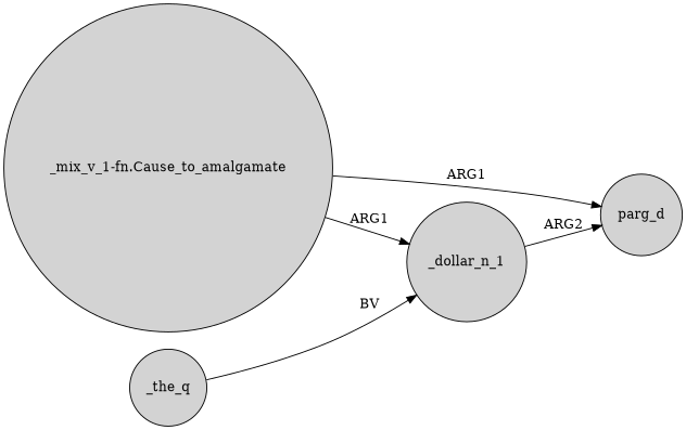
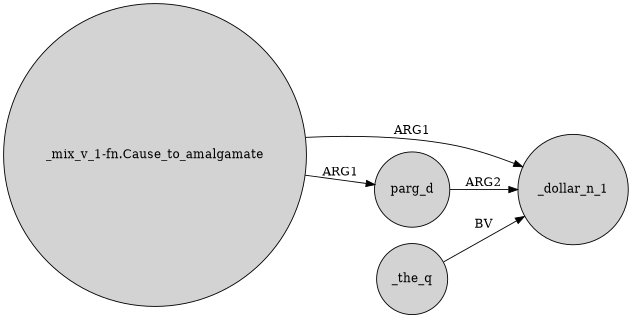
  digraph {
    rankdir=LR
    node [shape=circle style=filled]
    "_mix_v_1-fn.Cause_to_amalgamate"
    _dollar_n_1
    parg_d
    _the_q
    "_mix_v_1-fn.Cause_to_amalgamate" -> _dollar_n_1 [label=ARG1]
    "_mix_v_1-fn.Cause_to_amalgamate" -> parg_d [label=ARG1]
-   _dollar_n_1 -> parg_d [label=ARG2]
+   parg_d -> _dollar_n_1 [label=ARG2]
    _the_q -> _dollar_n_1 [label=BV]
  }
